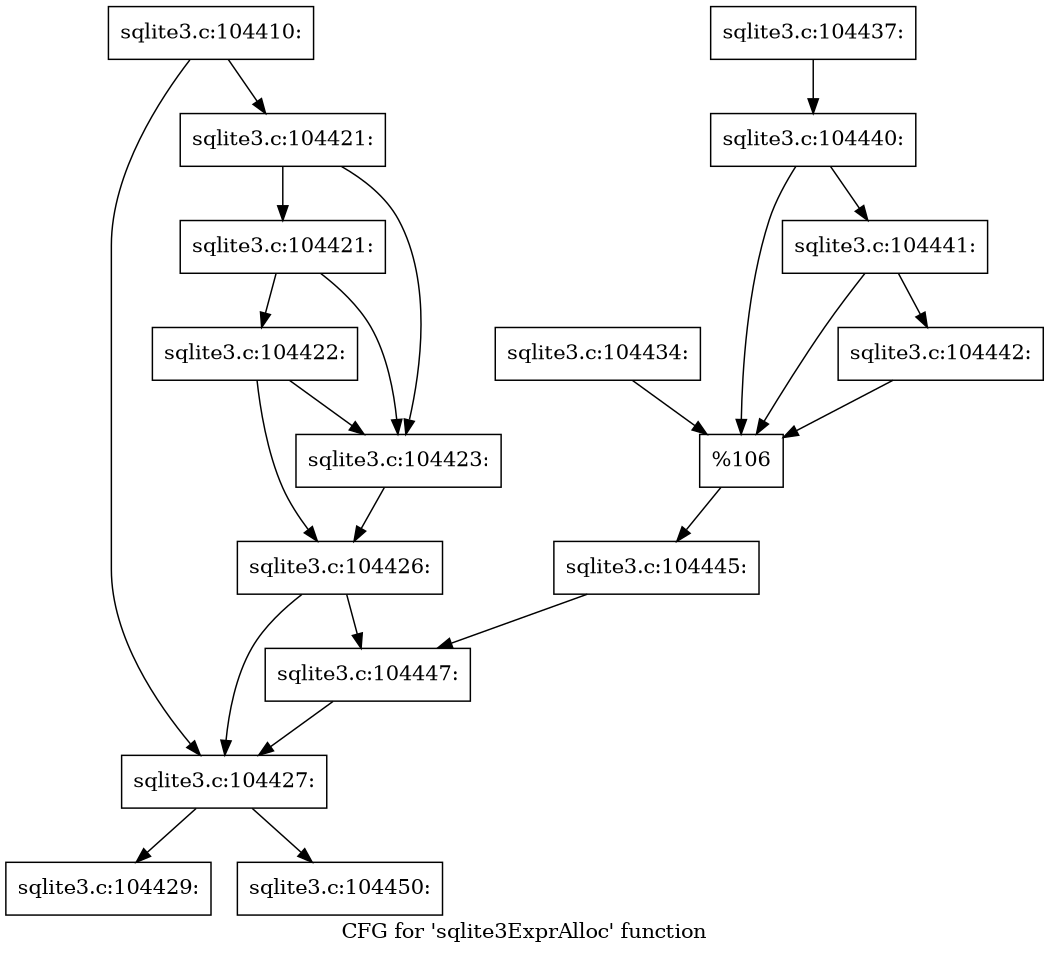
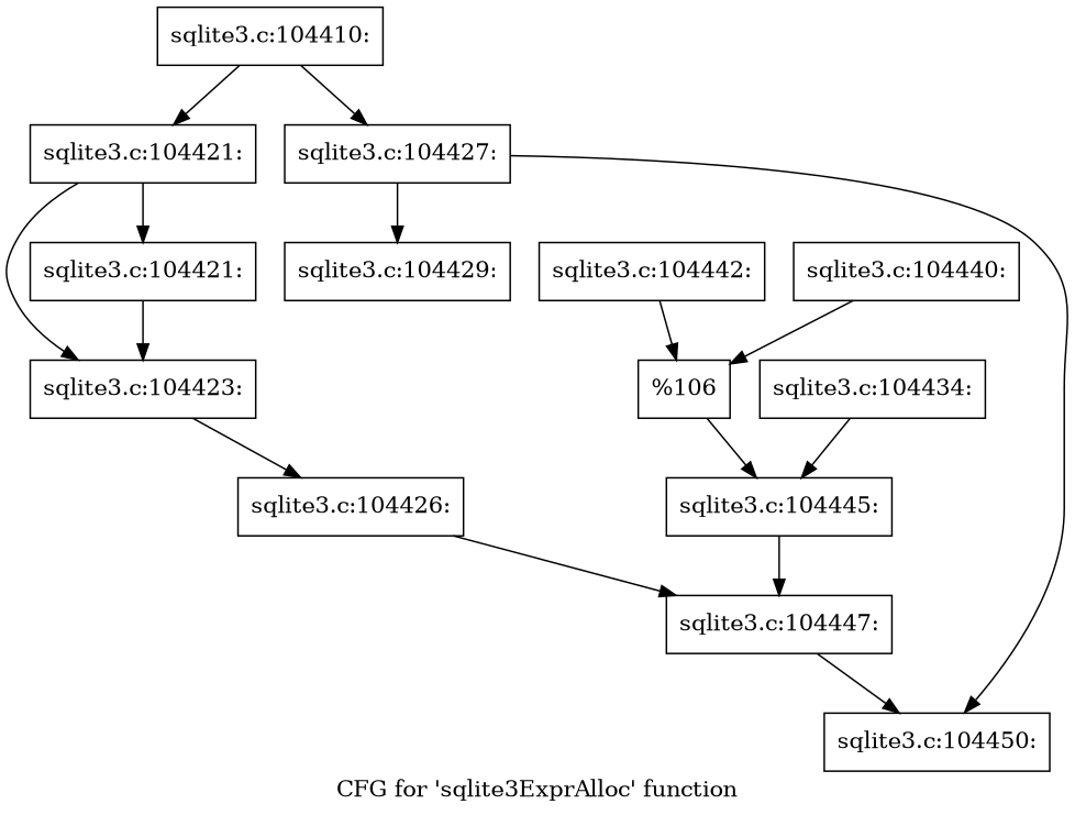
  digraph {
    label="CFG for 'sqlite3ExprAlloc' function"
    node [shape=record]
    n1 [label="{sqlite3.c:104410:}"]
    n2 [label="{sqlite3.c:104421:}"]
    n3 [label="{sqlite3.c:104427:}"]
    n4 [label="{sqlite3.c:104423:}"]
    n5 [label="{sqlite3.c:104421:}"]
    n6 [label="{sqlite3.c:104429:}"]
    n7 [label="{sqlite3.c:104450:}"]
    n8 [label="{sqlite3.c:104426:}"]
-   n9 [label="{sqlite3.c:104422:}"]
    n10 [label="{sqlite3.c:104447:}"]
    n11 [label="{sqlite3.c:104434:}"]
    n12 [label="{sqlite3.c:104445:}"]
-   n13 [label="{sqlite3.c:104437:}"]
    n14 [label="{sqlite3.c:104440:}"]
-   n15 [label="{sqlite3.c:104441:}"]
    n16 [label="{%106}"]
    n17 [label="{sqlite3.c:104442:}"]
    n1 -> n2
    n1 -> n3
    n2 -> n4
    n2 -> n5
    n3 -> n6
    n3 -> n7
    n4 -> n8
    n5 -> n4
-   n5 -> n9
-   n8 -> n3
    n8 -> n10
-   n9 -> n4
-   n9 -> n8
-   n10 -> n3
-   n11 -> n16
+   n10 -> n7
+   n11 -> n12
    n12 -> n10
-   n13 -> n14
-   n14 -> n15
    n14 -> n16
-   n15 -> n16
-   n15 -> n17
    n16 -> n12
    n17 -> n16
  }
